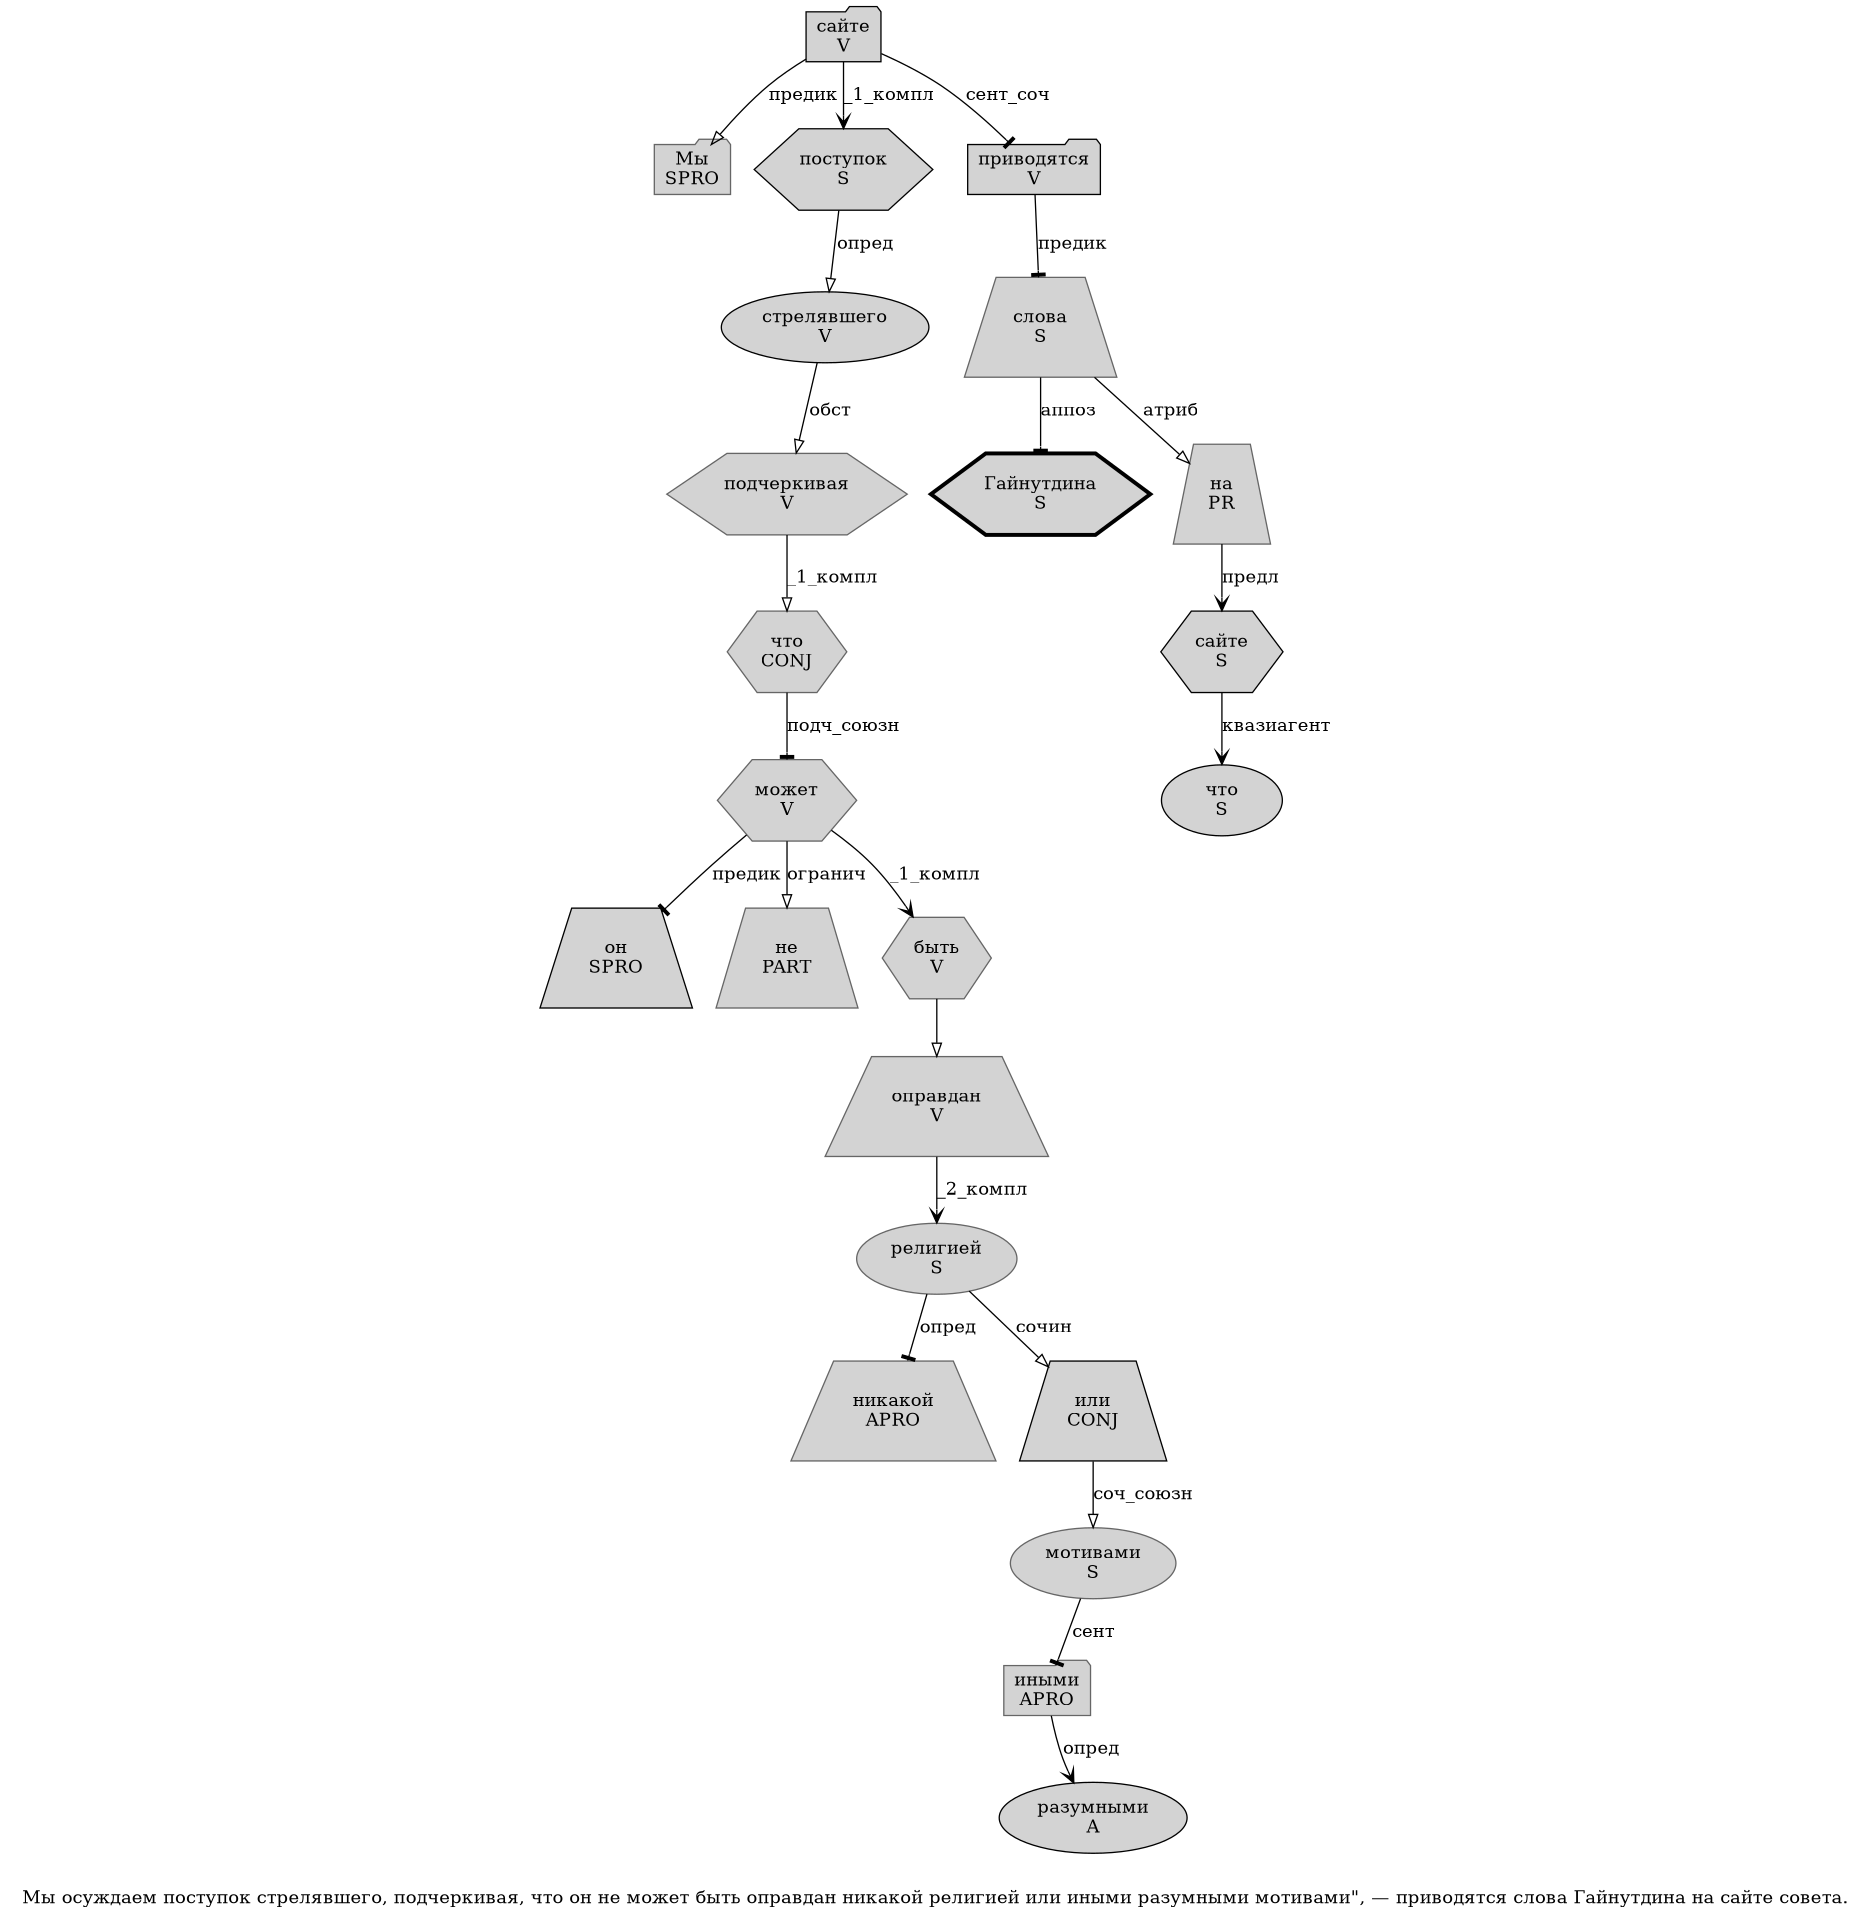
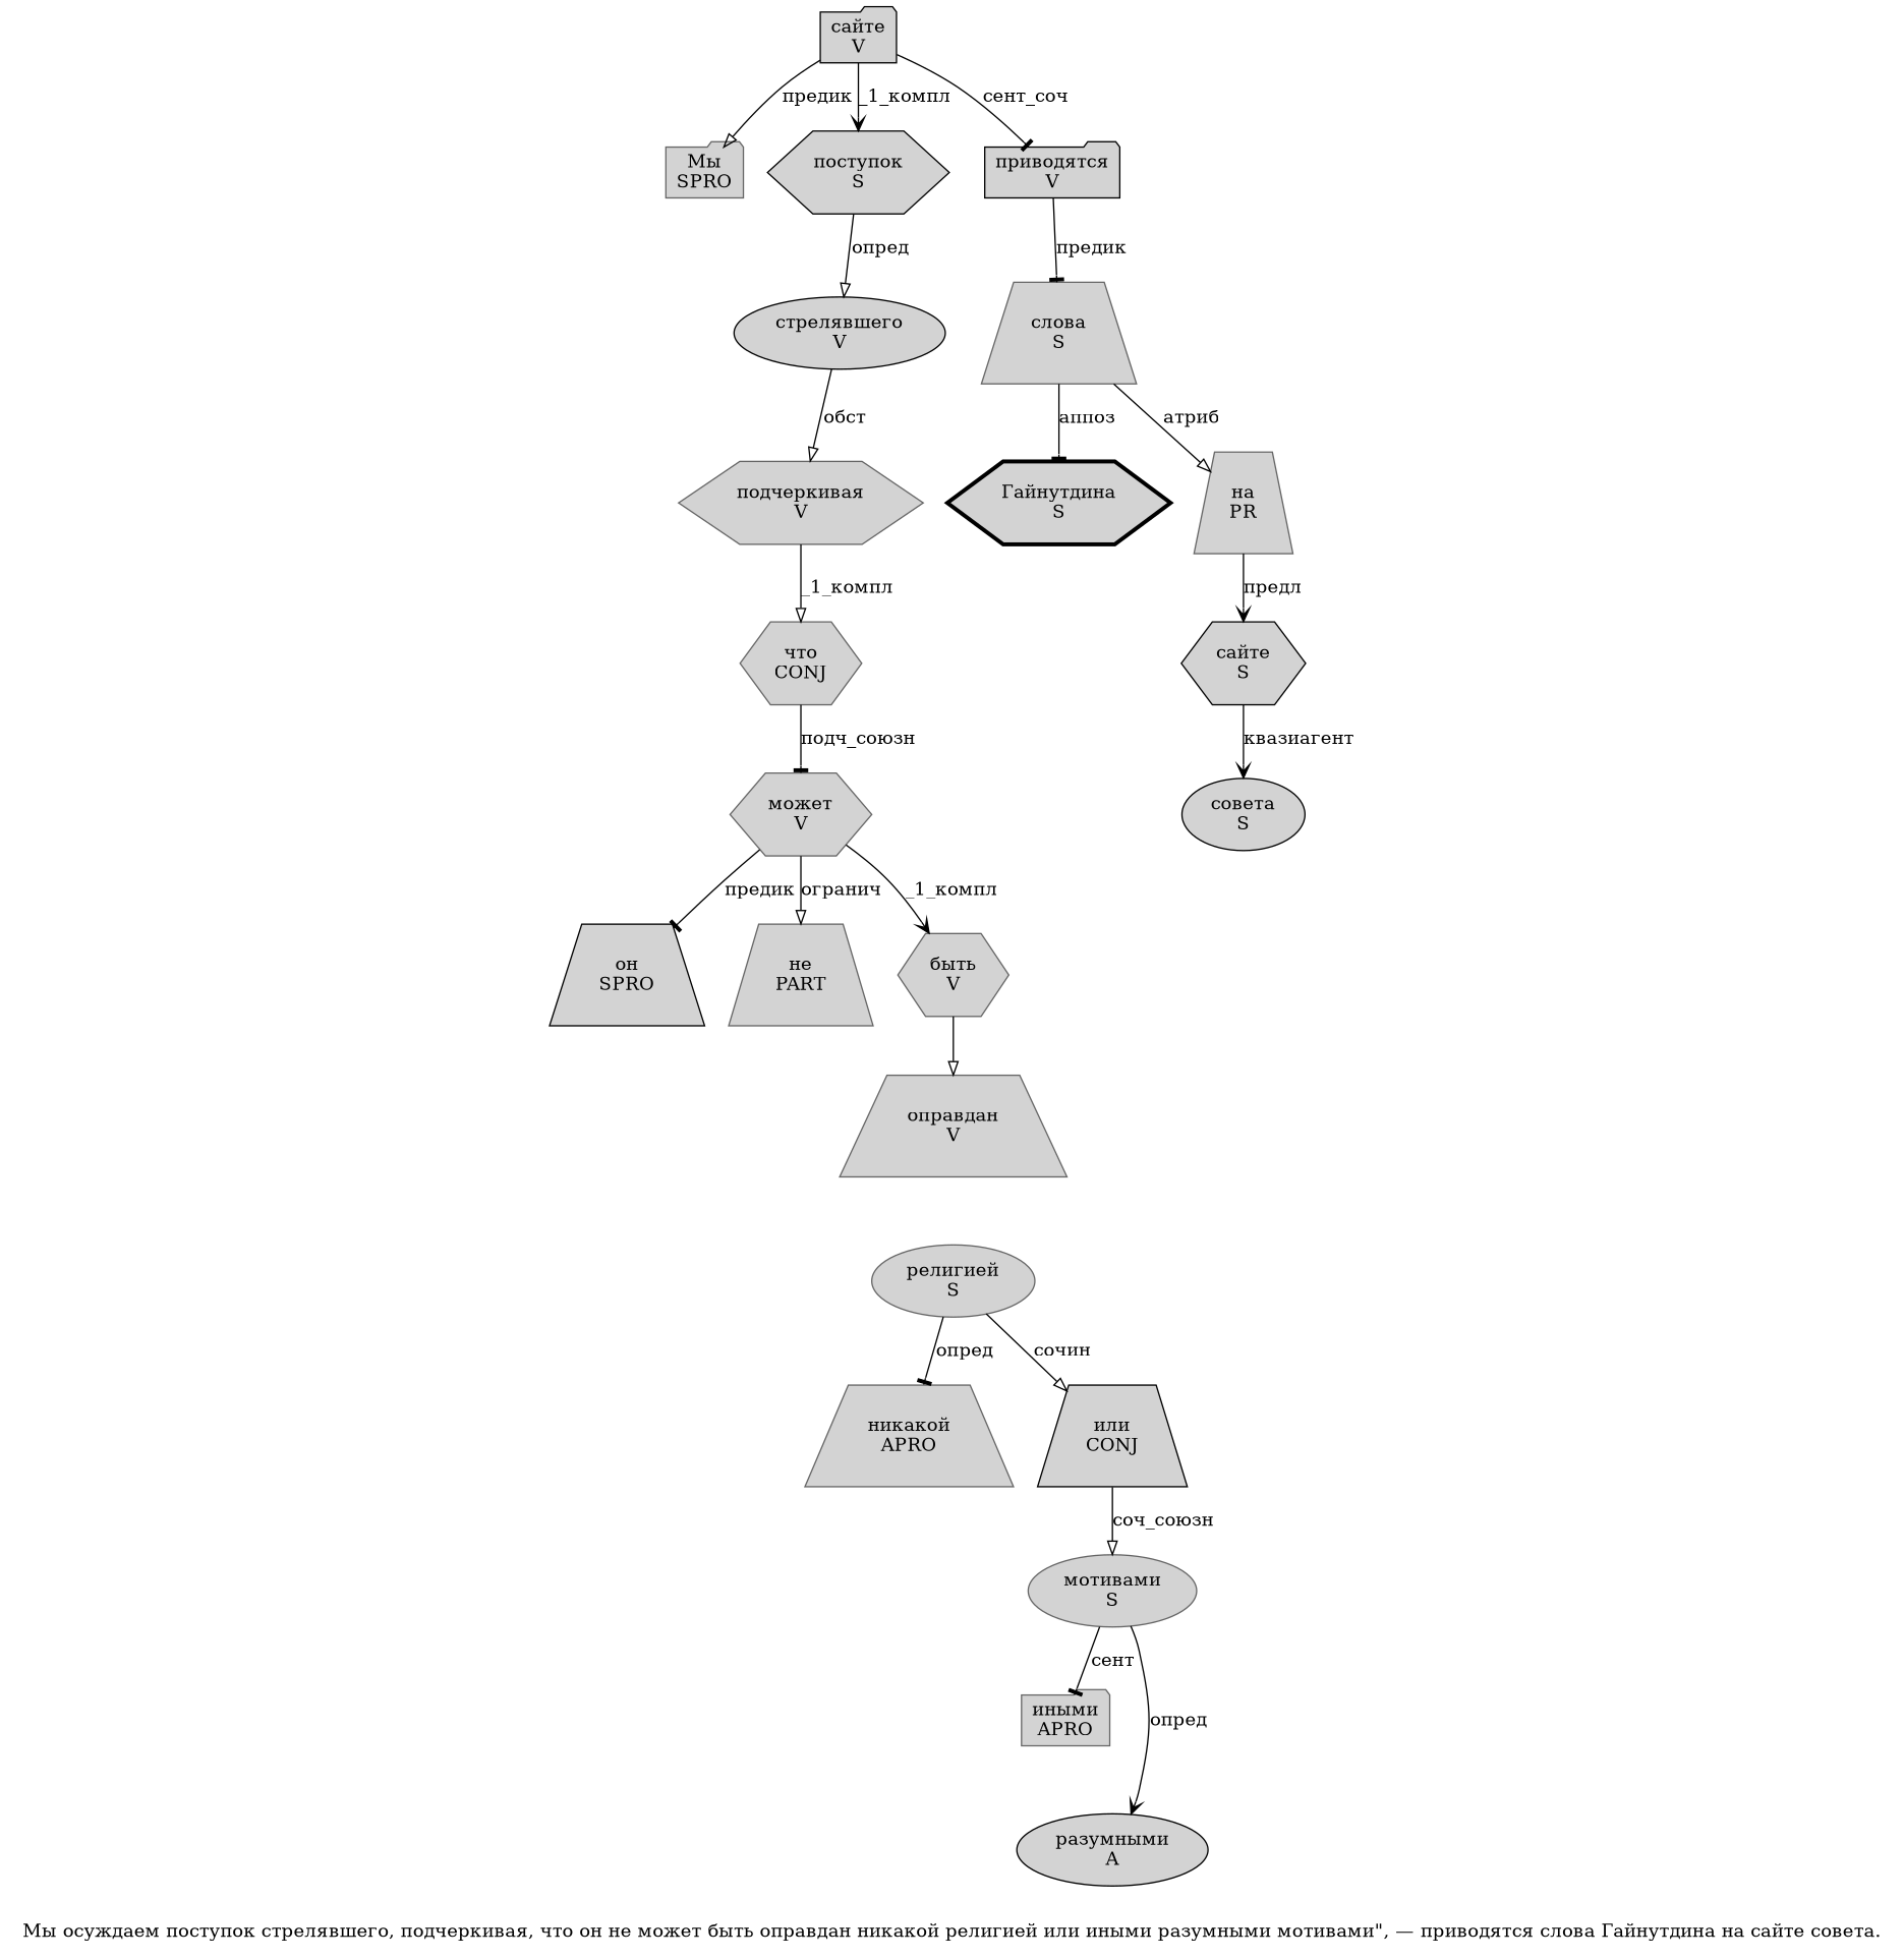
  digraph {
    label="Мы осуждаем поступок стрелявшего, подчеркивая, что он не может быть оправдан никакой религией или иными разумными мотивами\", — приводятся слова Гайнутдина на сайте совета."
    node [color=gray40 fillcolor=lightgray penwidth=1 shape=hexagon style=filled]
    edge [arrowhead=onormal]
    n1 [label="Мы\nSPRO" shape=folder]
    n2 [color=black label="сайте\nV" shape=folder]
    n3 [color=black label="поступок\nS"]
    n4 [color=black label="приводятся\nV" shape=folder]
    n5 [color=black label="стрелявшего\nV" shape=ellipse]
    n6 [label="слова\nS" shape=trapezium]
    n7 [label="подчеркивая\nV"]
    n8 [label="что\nCONJ"]
    n9 [label="может\nV"]
    n10 [color=black label="он\nSPRO" shape=trapezium]
    n11 [label="не\nPART" shape=trapezium]
    n12 [label="быть\nV"]
    n13 [label="оправдан\nV" shape=trapezium]
    n14 [label="религией\nS" shape=ellipse]
    n15 [label="никакой\nAPRO" shape=trapezium]
    n16 [color=black label="или\nCONJ" shape=trapezium]
    n17 [label="мотивами\nS" shape=ellipse]
    n18 [label="иными\nAPRO" shape=folder]
    n19 [color=black label="разумными\nA" shape=ellipse]
    n20 [color=black label="Гайнутдина\nS" penwidth=3]
    n21 [label="на\nPR" shape=trapezium]
    n22 [color=black label="сайте\nS"]
-   n23 [color=black label="что\nS" shape=ellipse]
+   n23 [color=black label="совета\nS" shape=ellipse]
    n2 -> n1 [label="предик"]
    n2 -> n3 [arrowhead=vee label="_1_компл"]
    n2 -> n4 [arrowhead=tee label="сент_соч"]
    n3 -> n5 [label="опред"]
    n4 -> n6 [arrowhead=tee label="предик"]
    n5 -> n7 [label="обст"]
    n6 -> n20 [arrowhead=tee label="аппоз"]
    n6 -> n21 [label="атриб"]
    n7 -> n8 [label="_1_компл"]
    n8 -> n9 [arrowhead=tee label="подч_союзн"]
    n9 -> n10 [arrowhead=tee label="предик"]
    n9 -> n11 [label="огранич"]
    n9 -> n12 [arrowhead=vee label="_1_компл"]
    n12 -> n13
-   n13 -> n14 [arrowhead=vee label="_2_компл"]
    n14 -> n15 [arrowhead=tee label="опред"]
    n14 -> n16 [label="сочин"]
    n16 -> n17 [label="соч_союзн"]
    n17 -> n18 [arrowhead=tee label="сент"]
-   n18 -> n19 [arrowhead=vee label="опред"]
+   n17 -> n19 [arrowhead=vee label="опред"]
    n21 -> n22 [arrowhead=vee label="предл"]
    n22 -> n23 [arrowhead=vee label="квазиагент"]
  }
